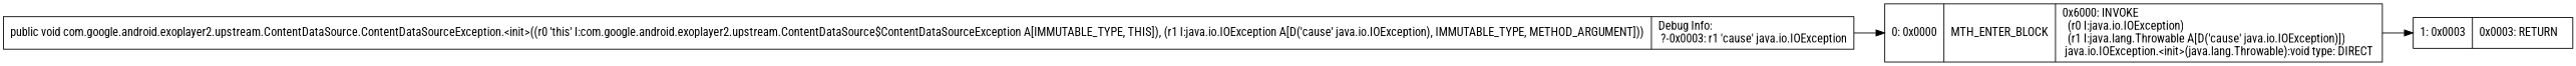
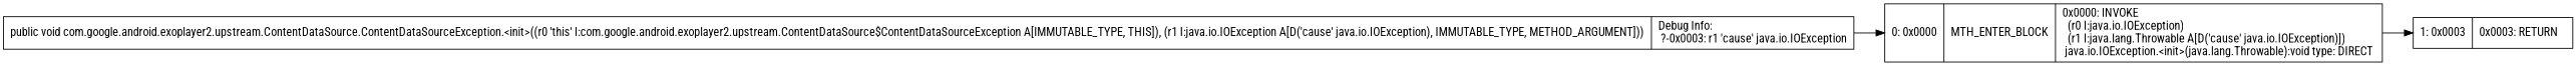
  digraph {
    rankdir=LR
    fontname="Roboto Condensed"
    node [shape=record fontname="Roboto Condensed"]
    edge [fontname="Roboto Condensed"]
-   n1 [label="{0\:\ 0x0000|MTH_ENTER_BLOCK\l|0x6000: INVOKE  \l  (r0 I:java.io.IOException)\l  (r1 I:java.lang.Throwable A[D('cause' java.io.IOException)])\l java.io.IOException.\<init\>(java.lang.Throwable):void type: DIRECT \l}"]
+   n1 [label="{0\:\ 0x0000|MTH_ENTER_BLOCK\l|0x0000: INVOKE  \l  (r0 I:java.io.IOException)\l  (r1 I:java.lang.Throwable A[D('cause' java.io.IOException)])\l java.io.IOException.\<init\>(java.lang.Throwable):void type: DIRECT \l}"]
    n2 [label="{1\:\ 0x0003|0x0003: RETURN   \l}"]
    n3 [label="{public void com.google.android.exoplayer2.upstream.ContentDataSource.ContentDataSourceException.\<init\>((r0 'this' I:com.google.android.exoplayer2.upstream.ContentDataSource$ContentDataSourceException A[IMMUTABLE_TYPE, THIS]), (r1 I:java.io.IOException A[D('cause' java.io.IOException), IMMUTABLE_TYPE, METHOD_ARGUMENT]))  | Debug Info:\l  ?\-0x0003: r1 'cause' java.io.IOException\l}"]
    n1 -> n2
    n3 -> n1
  }
